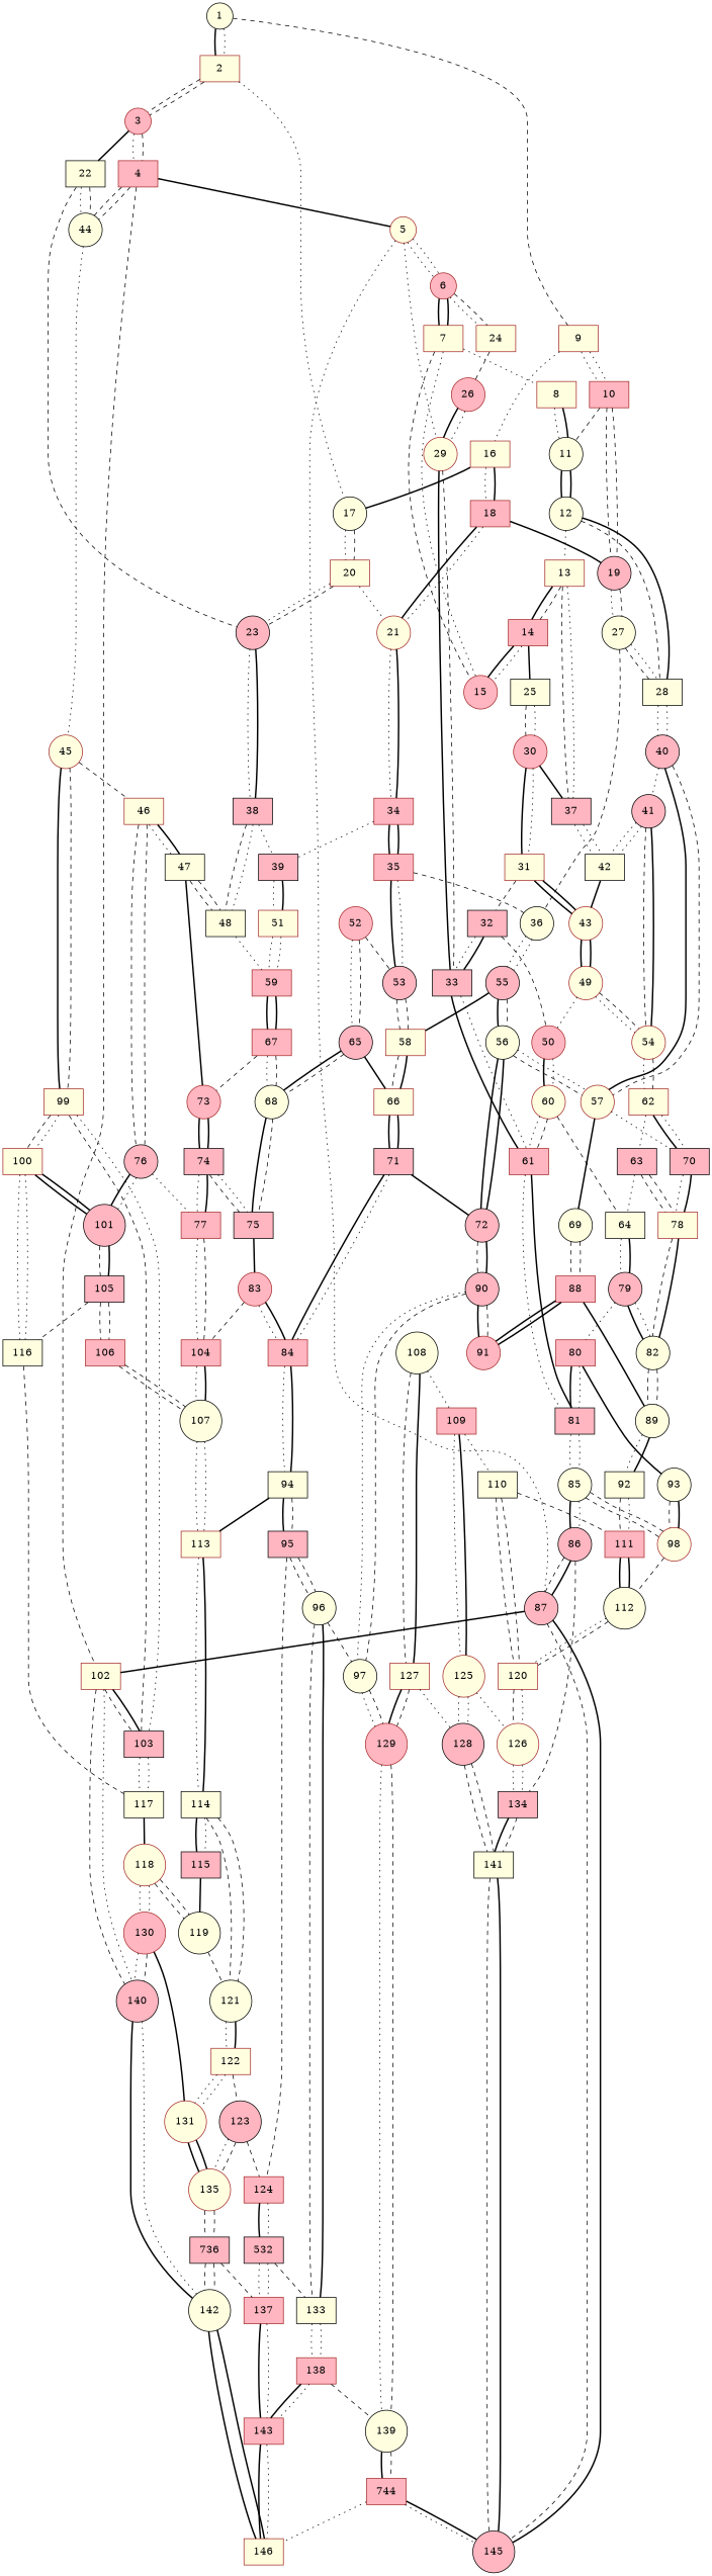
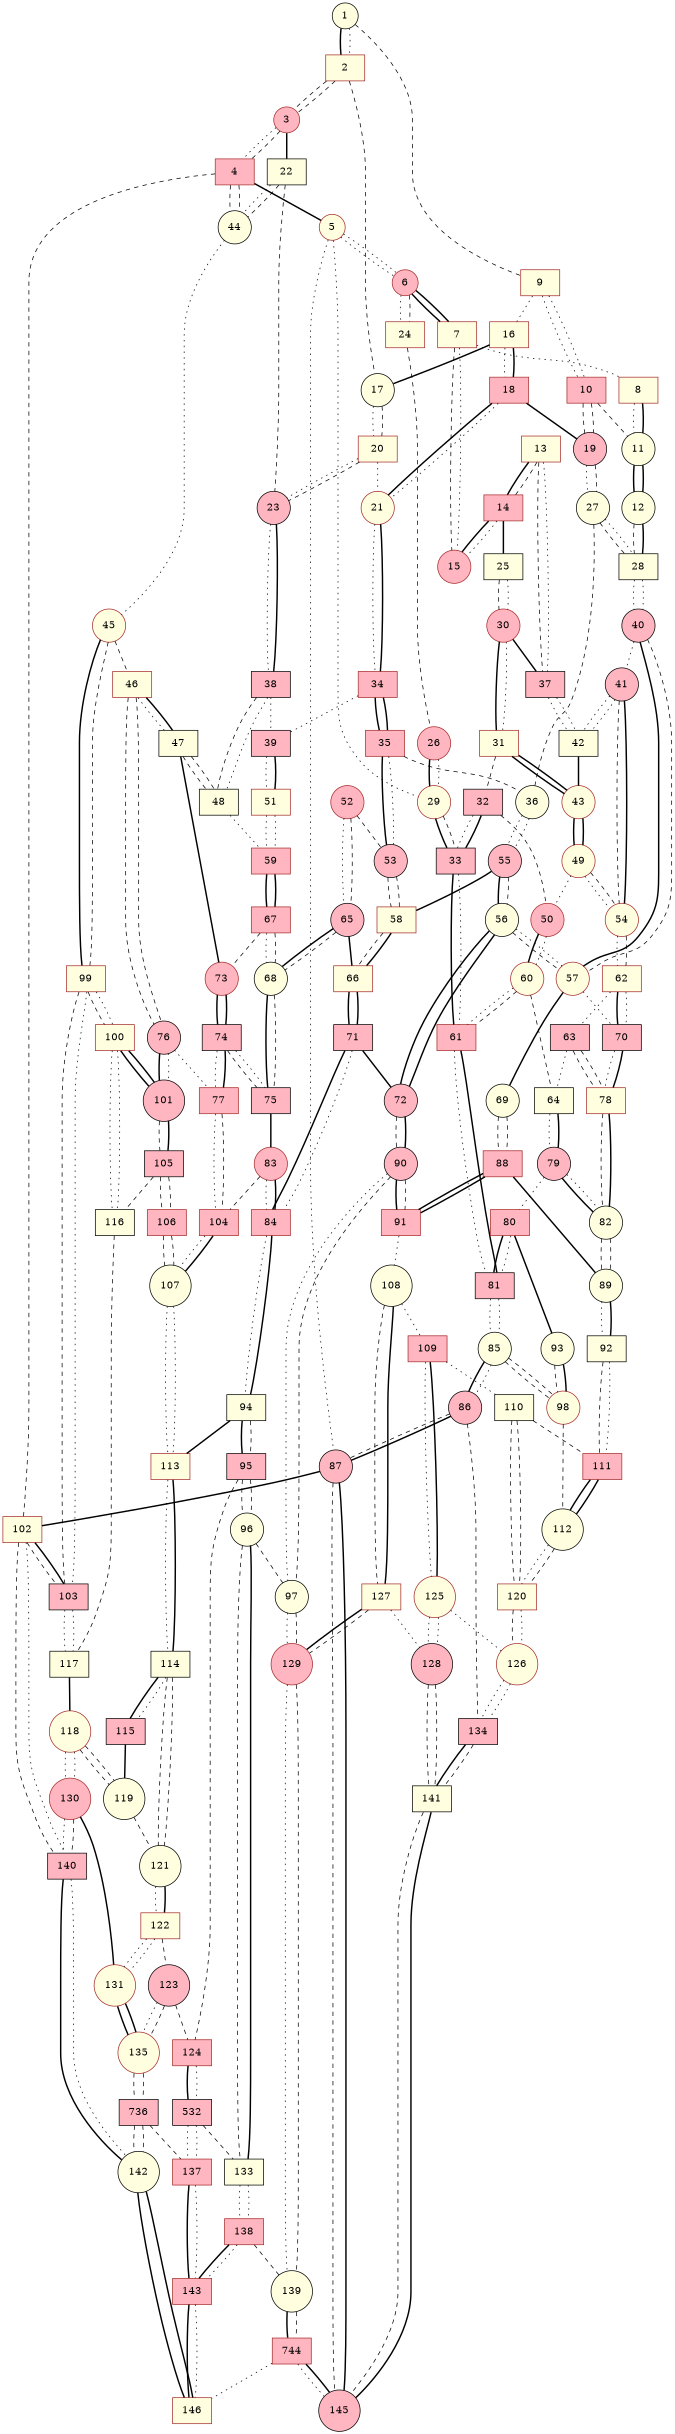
  graph {
    node [color=black fillcolor=lightyellow shape=box style=filled]
    edge [style=dotted]
    1 [shape=circle]
    2 [color=brown]
    9 [color=brown]
    3 [color=brown fillcolor=lightpink shape=circle]
    17 [shape=circle]
    10 [color=brown fillcolor=lightpink]
    16 [color=brown]
    4 [color=brown fillcolor=lightpink]
    22
    20 [color=brown]
    5 [color=brown shape=circle]
    44 [shape=circle]
    102 [color=brown]
    23 [fillcolor=lightpink shape=circle]
    6 [color=brown fillcolor=lightpink shape=circle]
    29 [color=brown shape=circle]
    87 [fillcolor=lightpink shape=circle]
    45 [color=brown shape=circle]
    103 [fillcolor=lightpink]
-   140 [fillcolor=lightpink shape=circle]
+   140 [fillcolor=lightpink]
    7 [color=brown]
    24 [color=brown]
    33 [fillcolor=lightpink]
    145 [fillcolor=lightpink shape=circle]
    8 [color=brown]
    15 [color=brown fillcolor=lightpink shape=circle]
    26 [color=brown fillcolor=lightpink shape=circle]
    11 [shape=circle]
    12 [shape=circle]
    19 [fillcolor=lightpink shape=circle]
    18 [color=brown fillcolor=lightpink]
    27 [shape=circle]
    13 [color=brown]
    28
    14 [color=brown fillcolor=lightpink]
    37 [fillcolor=lightpink]
    40 [fillcolor=lightpink shape=circle]
    25
    42
    30 [color=brown fillcolor=lightpink shape=circle]
    21 [color=brown shape=circle]
    34 [color=brown fillcolor=lightpink]
    36 [shape=circle]
    38 [fillcolor=lightpink]
    35 [color=brown fillcolor=lightpink]
    39 [fillcolor=lightpink]
    48
    31 [color=brown]
    55 [fillcolor=lightpink shape=circle]
    41 [fillcolor=lightpink shape=circle]
    57 [color=brown shape=circle]
    61 [color=brown fillcolor=lightpink]
    32 [fillcolor=lightpink]
    43 [color=brown shape=circle]
    50 [color=brown fillcolor=lightpink shape=circle]
    49 [color=brown shape=circle]
    60 [color=brown shape=circle]
    81 [fillcolor=lightpink]
    53 [fillcolor=lightpink shape=circle]
    51 [color=brown]
    58 [color=brown]
    56 [shape=circle]
    59 [color=brown fillcolor=lightpink]
    54 [color=brown shape=circle]
    69 [shape=circle]
    70 [fillcolor=lightpink]
    62 [color=brown]
    46 [color=brown]
    99 [color=brown]
    47
    76 [fillcolor=lightpink shape=circle]
    100 [color=brown]
    73 [color=brown fillcolor=lightpink shape=circle]
    77 [color=brown fillcolor=lightpink]
    101 [fillcolor=lightpink shape=circle]
    74 [fillcolor=lightpink]
    67 [color=brown fillcolor=lightpink]
    64
    52 [color=brown fillcolor=lightpink shape=circle]
    65 [fillcolor=lightpink shape=circle]
    66 [color=brown]
    68 [shape=circle]
    63 [fillcolor=lightpink]
    72 [fillcolor=lightpink shape=circle]
    90 [fillcolor=lightpink shape=circle]
    88 [color=brown fillcolor=lightpink]
    71 [fillcolor=lightpink]
    79 [fillcolor=lightpink shape=circle]
    85 [shape=circle]
    78 [color=brown]
    82 [shape=circle]
    80 [color=brown fillcolor=lightpink]
    75 [fillcolor=lightpink]
    84 [color=brown fillcolor=lightpink]
    83 [color=brown fillcolor=lightpink shape=circle]
    89 [shape=circle]
-   91 [color=brown fillcolor=lightpink shape=circle]
+   91 [color=brown fillcolor=lightpink]
    94
    97 [shape=circle]
    104 [color=brown fillcolor=lightpink]
    105 [fillcolor=lightpink]
    107 [shape=circle]
    93 [shape=circle]
    98 [color=brown shape=circle]
    86 [fillcolor=lightpink shape=circle]
    92
    95 [fillcolor=lightpink]
    113 [color=brown]
    134 [fillcolor=lightpink]
    112 [shape=circle]
    141
    108 [shape=circle]
    111 [color=brown fillcolor=lightpink]
    129 [color=brown fillcolor=lightpink shape=circle]
    109 [color=brown fillcolor=lightpink]
    127 [color=brown]
    96 [shape=circle]
    124 [color=brown fillcolor=lightpink]
    114
    133
    n121 [fillcolor=lightpink label=532]
    138 [color=brown fillcolor=lightpink]
    139 [shape=circle]
    120 [color=brown]
    116
    117
    106 [color=brown fillcolor=lightpink]
    142 [shape=circle]
    118 [color=brown shape=circle]
    110
    125 [color=brown shape=circle]
    128 [fillcolor=lightpink shape=circle]
    126 [color=brown shape=circle]
    115 [fillcolor=lightpink]
    121 [shape=circle]
    119 [shape=circle]
    122 [color=brown]
    130 [color=brown fillcolor=lightpink shape=circle]
    131 [color=brown shape=circle]
    123 [fillcolor=lightpink shape=circle]
    135 [color=brown shape=circle]
    n142 [fillcolor=lightpink label=736]
    137 [color=brown fillcolor=lightpink]
    n144 [color=brown fillcolor=lightpink label=744]
    143 [color=brown fillcolor=lightpink]
    146 [color=brown]
    1 -- 2 [style=bold]
    1 -- 2
    1 -- 9 [style=dashed]
    2 -- 3 [style=dashed]
    2 -- 3 [style=dashed]
-   2 -- 17
+   2 -- 17 [style=dashed]
    9 -- 10
    9 -- 10
    9 -- 16
    3 -- 4
    3 -- 4 [style=dashed]
    3 -- 22 [style=bold]
    17 -- 20
    17 -- 20 [style=dashed]
    10 -- 11 [style=dashed]
    10 -- 19 [style=dashed]
    10 -- 19 [style=dashed]
    16 -- 17 [style=bold]
    16 -- 18
    16 -- 18 [style=bold]
    4 -- 5 [style=bold]
    4 -- 44 [style=dashed]
    4 -- 44 [style=dashed]
    4 -- 102 [style=dashed]
    22 -- 44
    22 -- 44 [style=dashed]
    22 -- 23 [style=dashed]
    20 -- 23
    20 -- 23 [style=dashed]
    20 -- 21
    5 -- 6
    5 -- 6
    5 -- 29
    5 -- 87
    44 -- 45
    102 -- 103 [style=dashed]
    102 -- 103 [style=bold]
    102 -- 140 [style=dashed]
    102 -- 140
    23 -- 38
    23 -- 38 [style=bold]
    6 -- 7 [style=bold]
    6 -- 7 [style=bold]
    6 -- 24
    6 -- 24 [style=dashed]
    29 -- 33 [style=bold]
    29 -- 33 [style=dashed]
    87 -- 102 [style=bold]
    87 -- 145 [style=dashed]
    87 -- 145 [style=bold]
    45 -- 46 [style=dashed]
    45 -- 99 [style=bold]
    45 -- 99 [style=dashed]
    103 -- 117
    103 -- 117
    140 -- 142 [style=bold]
    140 -- 142
    7 -- 8
    7 -- 15 [style=dashed]
    7 -- 15
    24 -- 26 [style=dashed]
    33 -- 61 [style=bold]
    33 -- 61
    8 -- 11
    8 -- 11 [style=bold]
    26 -- 29 [style=bold]
    26 -- 29
    11 -- 12 [style=bold]
    11 -- 12 [style=bold]
-   12 -- 13
    12 -- 28 [style=dashed]
    12 -- 28 [style=bold]
    19 -- 27
    19 -- 27 [style=dashed]
    18 -- 19 [style=bold]
    18 -- 21 [style=bold]
    18 -- 21
    27 -- 28 [style=dashed]
    27 -- 28
    27 -- 36 [style=dashed]
    13 -- 14 [style=bold]
    13 -- 14 [style=dashed]
    13 -- 37 [style=dashed]
    13 -- 37
    28 -- 40
    28 -- 40
    14 -- 15 [style=bold]
    14 -- 15
    14 -- 25 [style=bold]
    37 -- 42
    37 -- 42
    40 -- 41
    40 -- 57 [style=bold]
    40 -- 57 [style=dashed]
    25 -- 30 [style=dashed]
    25 -- 30
    42 -- 43 [style=bold]
    30 -- 37 [style=bold]
    30 -- 31 [style=bold]
    30 -- 31
    21 -- 34
    21 -- 34 [style=bold]
    34 -- 35 [style=bold]
    34 -- 35 [style=bold]
    34 -- 39
    36 -- 55
    36 -- 55
    38 -- 39
    38 -- 48 [style=dashed]
    38 -- 48
    35 -- 36 [style=dashed]
    35 -- 53 [style=bold]
    35 -- 53
    39 -- 51
    39 -- 51 [style=bold]
    48 -- 59
    31 -- 32 [style=dashed]
    31 -- 43 [style=bold]
    31 -- 43 [style=bold]
    55 -- 58 [style=bold]
    55 -- 56 [style=bold]
    55 -- 56 [style=dashed]
    41 -- 42
    41 -- 42
    41 -- 54 [style=dashed]
    41 -- 54 [style=bold]
    57 -- 69 [style=bold]
    57 -- 70
    61 -- 81
    61 -- 81 [style=bold]
    32 -- 33
    32 -- 33 [style=bold]
    32 -- 50 [style=dashed]
    43 -- 49 [style=bold]
    43 -- 49 [style=bold]
    50 -- 60 [style=bold]
    50 -- 60
    49 -- 50
    49 -- 54
    49 -- 54 [style=dashed]
    60 -- 61
    60 -- 61 [style=dashed]
    60 -- 64 [style=dashed]
    81 -- 85
    81 -- 85
    53 -- 58 [style=dashed]
    53 -- 58 [style=dashed]
    51 -- 59
    51 -- 59
    58 -- 66 [style=dashed]
    58 -- 66 [style=bold]
    56 -- 57 [style=dashed]
    56 -- 57
    56 -- 72 [style=bold]
    56 -- 72 [style=bold]
    59 -- 67 [style=bold]
    59 -- 67 [style=bold]
    54 -- 62
    54 -- 62 [style=dashed]
    69 -- 88 [style=dashed]
    69 -- 88 [style=dashed]
    70 -- 78
    70 -- 78 [style=bold]
    62 -- 70 [style=bold]
    62 -- 70
    62 -- 63
    46 -- 47
    46 -- 47 [style=bold]
    46 -- 76 [style=dashed]
    46 -- 76 [style=dashed]
    99 -- 103 [style=dashed]
    99 -- 103
    99 -- 100 [style=dashed]
    99 -- 100
    47 -- 48 [style=dashed]
    47 -- 48 [style=dashed]
    47 -- 73 [style=bold]
    76 -- 77
    76 -- 101 [style=bold]
    76 -- 101
    100 -- 101 [style=bold]
    100 -- 101 [style=bold]
    100 -- 116
    100 -- 116
    73 -- 74 [style=bold]
    73 -- 74 [style=bold]
    77 -- 104
    77 -- 104 [style=dashed]
    101 -- 105 [style=dashed]
    101 -- 105 [style=bold]
    74 -- 77
    74 -- 77 [style=bold]
    74 -- 75 [style=dashed]
    74 -- 75
    67 -- 73 [style=dashed]
    67 -- 68
    67 -- 68 [style=dashed]
    64 -- 79
    64 -- 79 [style=bold]
    52 -- 53 [style=dashed]
    52 -- 65
    52 -- 65 [style=dashed]
    65 -- 66 [style=bold]
    65 -- 68 [style=bold]
    65 -- 68 [style=dashed]
    66 -- 71 [style=bold]
    66 -- 71 [style=bold]
    68 -- 75 [style=bold]
    68 -- 75 [style=dashed]
    63 -- 64
    63 -- 78 [style=dashed]
    63 -- 78 [style=dashed]
    72 -- 90 [style=dashed]
    72 -- 90 [style=bold]
    90 -- 91 [style=bold]
    90 -- 91 [style=dashed]
    90 -- 97
    90 -- 97 [style=dashed]
    88 -- 89 [style=bold]
    88 -- 91 [style=bold]
    88 -- 91 [style=bold]
    71 -- 72 [style=bold]
    71 -- 84 [style=bold]
    71 -- 84
    79 -- 82 [style=bold]
    79 -- 82
    79 -- 80
    85 -- 98 [style=dashed]
    85 -- 98 [style=dashed]
    85 -- 86 [style=bold]
    85 -- 86
    78 -- 82 [style=dashed]
    78 -- 82 [style=bold]
    82 -- 89 [style=dashed]
    82 -- 89 [style=dashed]
    80 -- 81 [style=bold]
    80 -- 81
    80 -- 93 [style=bold]
    75 -- 83 [style=bold]
    84 -- 94
    84 -- 94 [style=bold]
    83 -- 84
    83 -- 84 [style=bold]
    83 -- 104 [style=dashed]
    89 -- 92
    89 -- 92 [style=bold]
+   91 -- 108
    94 -- 95 [style=bold]
    94 -- 95 [style=dashed]
    94 -- 113 [style=bold]
    97 -- 129
    97 -- 129 [style=dashed]
    104 -- 107
    104 -- 107 [style=bold]
    105 -- 116 [style=dashed]
    105 -- 106 [style=dashed]
    105 -- 106 [style=dashed]
    107 -- 113
    107 -- 113
    93 -- 98 [style=dashed]
    93 -- 98 [style=bold]
    98 -- 112 [style=dashed]
    86 -- 87 [style=dashed]
    86 -- 87 [style=bold]
    86 -- 134 [style=dashed]
    92 -- 111 [style=dashed]
    92 -- 111
    95 -- 96 [style=dashed]
    95 -- 96 [style=dashed]
    95 -- 124 [style=dashed]
    113 -- 114
    113 -- 114 [style=bold]
    134 -- 141 [style=bold]
    134 -- 141 [style=dashed]
    112 -- 120
    112 -- 120 [style=dashed]
    141 -- 145 [style=dashed]
    141 -- 145 [style=bold]
    108 -- 109
    108 -- 127 [style=dashed]
    108 -- 127 [style=bold]
    111 -- 112 [style=bold]
    111 -- 112 [style=bold]
    129 -- 139
    129 -- 139 [style=dashed]
    109 -- 110
    109 -- 125
    109 -- 125 [style=bold]
    127 -- 129 [style=bold]
    127 -- 129 [style=dashed]
    127 -- 128
    96 -- 97 [style=dashed]
    96 -- 133 [style=dashed]
    96 -- 133 [style=bold]
    124 -- n121 [style=bold]
    124 -- n121
    114 -- 115 [style=bold]
    114 -- 115
    114 -- 121 [style=dashed]
    114 -- 121 [style=dashed]
    133 -- 138
    133 -- 138
    n121 -- 133 [style=dashed]
    n121 -- 137
    n121 -- 137
    138 -- 139 [style=dashed]
    138 -- 143 [style=bold]
    138 -- 143
    139 -- n144 [style=bold]
    139 -- n144 [style=dashed]
    120 -- 126 [style=dashed]
    120 -- 126
    116 -- 117 [style=dashed]
    117 -- 118 [style=bold]
    106 -- 107 [style=dashed]
    106 -- 107 [style=dashed]
    142 -- 146 [style=bold]
    142 -- 146 [style=bold]
    118 -- 119 [style=dashed]
    118 -- 119 [style=dashed]
    118 -- 130
    118 -- 130
    110 -- 111 [style=dashed]
    110 -- 120 [style=dashed]
    110 -- 120 [style=dashed]
    125 -- 128
    125 -- 128
    125 -- 126
    128 -- 141 [style=dashed]
    128 -- 141 [style=dashed]
    126 -- 134
    126 -- 134
    115 -- 119 [style=bold]
    121 -- 122
    121 -- 122 [style=bold]
    119 -- 121 [style=dashed]
    122 -- 131
    122 -- 131
    122 -- 123 [style=dashed]
    130 -- 140
    130 -- 140 [style=dashed]
    130 -- 131 [style=bold]
    131 -- 135 [style=bold]
    131 -- 135 [style=bold]
    123 -- 124 [style=dashed]
    123 -- 135
    123 -- 135 [style=dashed]
    135 -- n142 [style=dashed]
    135 -- n142 [style=dashed]
    n142 -- 142 [style=dashed]
    n142 -- 142 [style=dashed]
    n142 -- 137 [style=dashed]
    137 -- 143 [style=bold]
    137 -- 143
    n144 -- 145
    n144 -- 145 [style=bold]
    n144 -- 146
    143 -- 146 [style=bold]
    143 -- 146
  }
